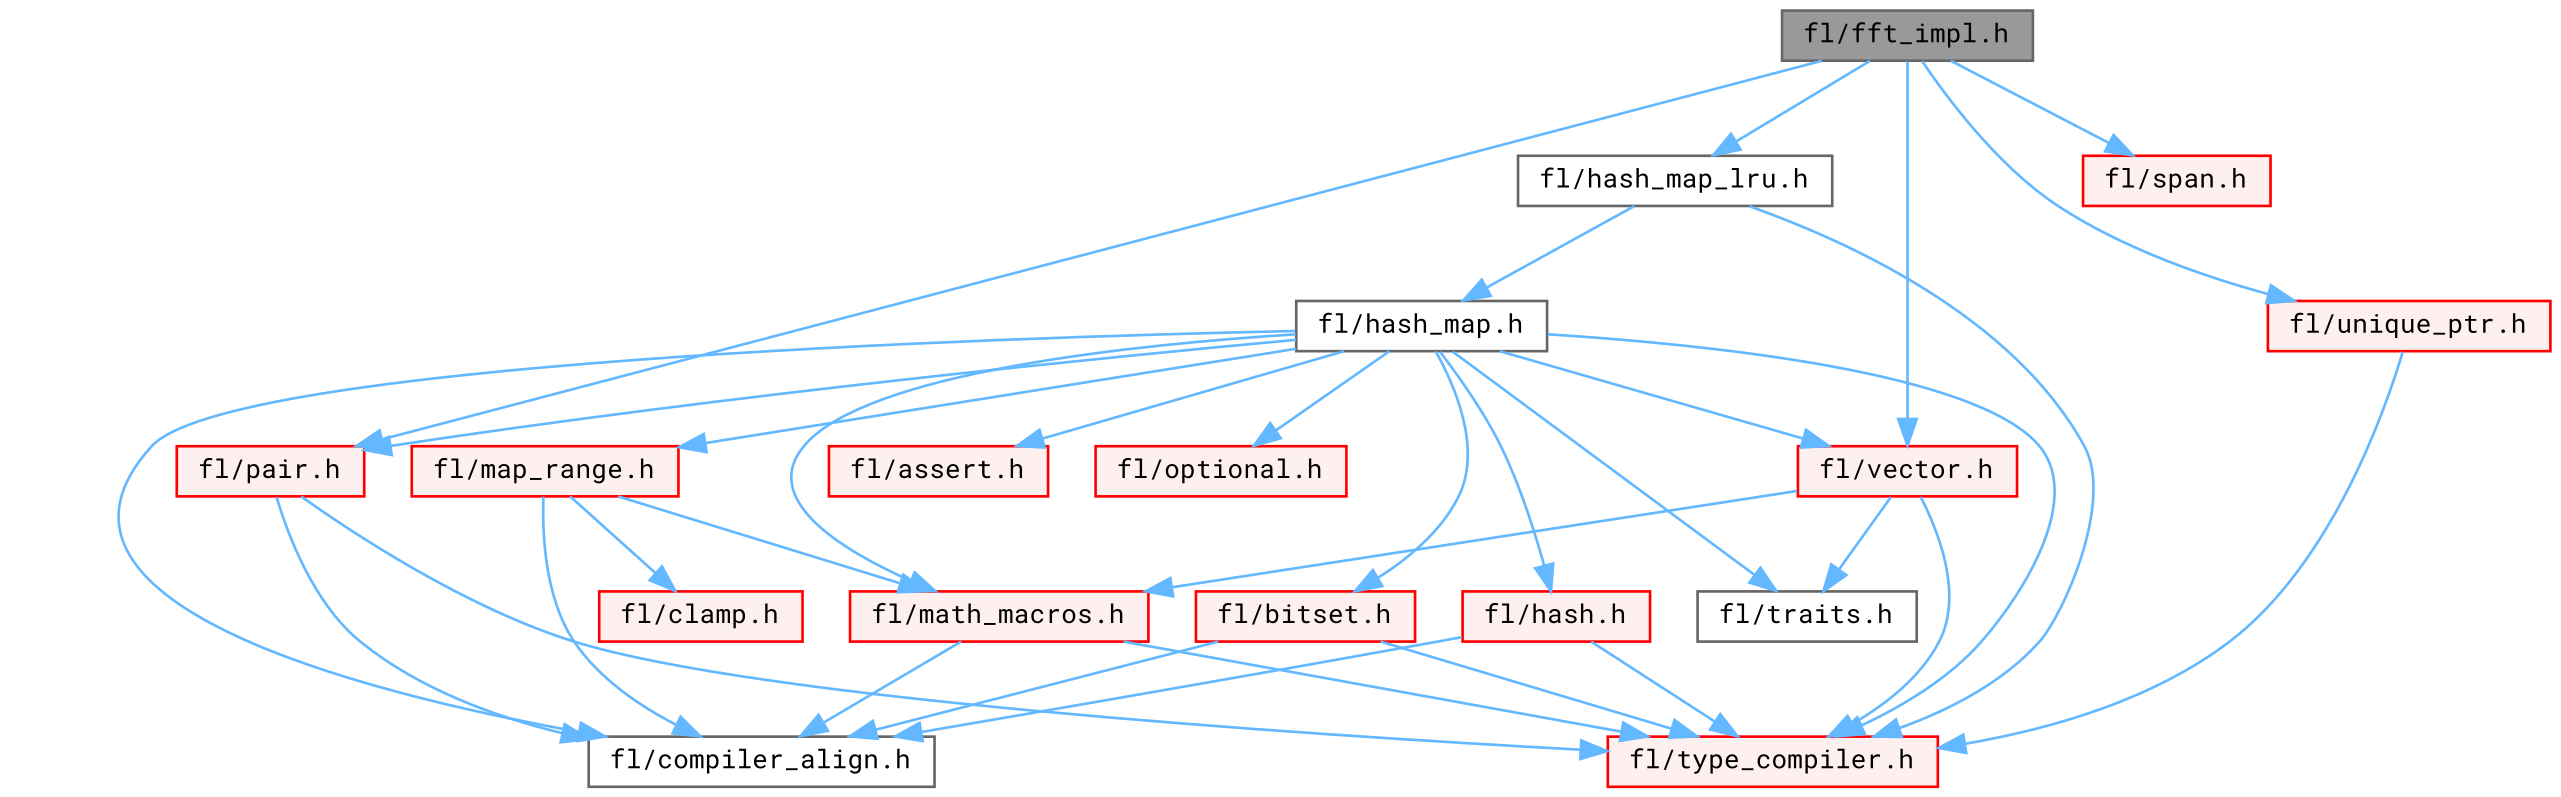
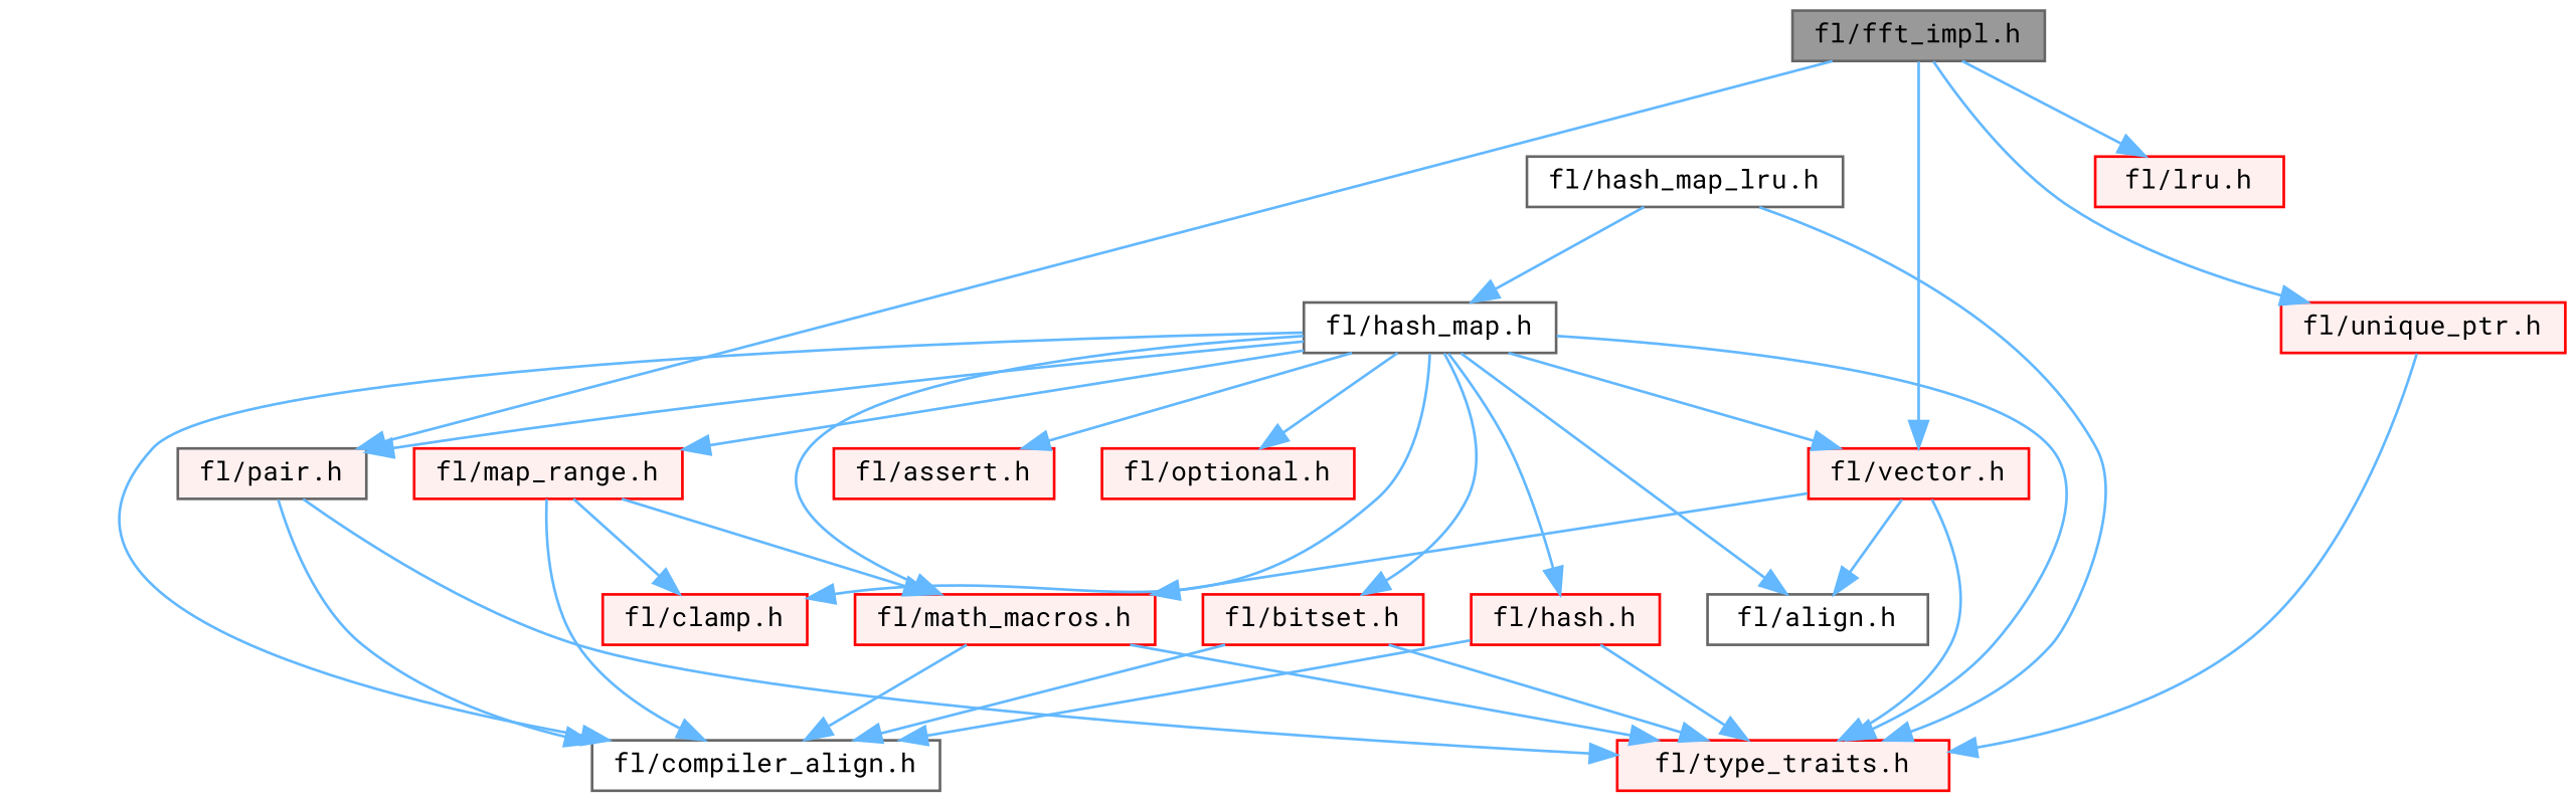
  digraph {
    fontname="Roboto Mono"
    node [color=red fillcolor="#FFF0F0" fontname="Roboto Mono" fontsize=10 shape=box style=filled]
    edge [color=steelblue1 fontname="Roboto Mono" fontsize=10 labelfontname=Helvetica labelfontsize=10 style=solid]
    n1 [color=gray40 fillcolor=grey60 fontcolor=black height=0.2 label="fl/fft_impl.h" width=0.4]
    n2 [color=grey40 fillcolor=white height=0.2 label="fl/hash_map_lru.h" width=0.4]
-   n3 [height=0.2 label="fl/pair.h" width=0.4]
+   n3 [color=grey40 height=0.2 label="fl/pair.h" width=0.4]
    n4 [height=0.2 label="fl/vector.h" width=0.4]
    n5 [height=0.2 label="fl/unique_ptr.h" width=0.4]
-   n6 [height=0.2 label="fl/span.h" width=0.4]
+   n6 [height=0.2 label="fl/lru.h" width=0.4]
    n7 [color=grey40 fillcolor=white height=0.2 label="fl/hash_map.h" width=0.4]
-   n8 [height=0.2 label="fl/type_compiler.h" width=0.4]
+   n8 [height=0.2 label="fl/type_traits.h" width=0.4]
    n9 [color=grey40 fillcolor=white height=0.2 label="fl/compiler_align.h" width=0.4]
    n10 [height=0.2 label="fl/math_macros.h" width=0.4]
-   n11 [color=grey40 fillcolor=white height=0.2 label="fl/traits.h" width=0.4]
+   n11 [color=grey40 fillcolor=white height=0.2 label="fl/align.h" width=0.4]
    n12 [height=0.2 label="fl/assert.h" width=0.4]
    n13 [height=0.2 label="fl/bitset.h" width=0.4]
    n14 [height=0.2 label="fl/clamp.h" width=0.4]
    n15 [height=0.2 label="fl/hash.h" width=0.4]
    n16 [height=0.2 label="fl/map_range.h" width=0.4]
    n17 [height=0.2 label="fl/optional.h" width=0.4]
-   n1 -> n2
    n1 -> n3
    n1 -> n4
    n1 -> n5
    n1 -> n6
    n2 -> n7
    n2 -> n8
    n3 -> n8
    n3 -> n9
    n4 -> n8
    n4 -> n10
    n4 -> n11
    n5 -> n8
    n7 -> n3
    n7 -> n4
    n7 -> n8
    n7 -> n9
    n7 -> n10
    n7 -> n11
    n7 -> n12
    n7 -> n13
+   n7 -> n14
    n7 -> n15
    n7 -> n16
    n7 -> n17
    n10 -> n8
    n10 -> n9
    n13 -> n8
    n13 -> n9
    n15 -> n8
    n15 -> n9
    n16 -> n9
    n16 -> n10
    n16 -> n14
  }
